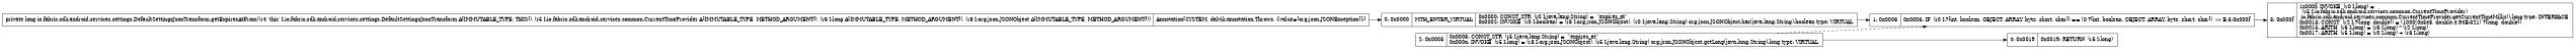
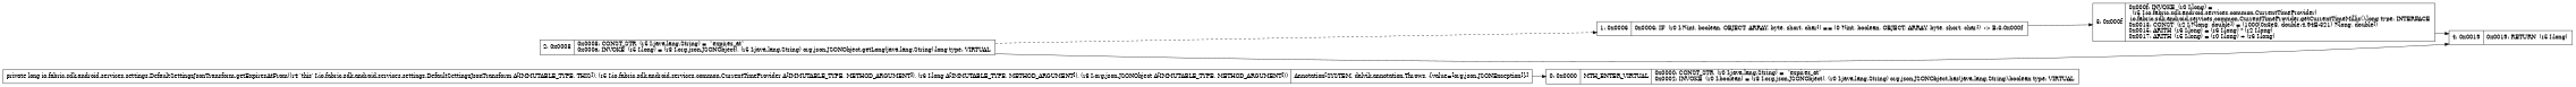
  digraph {
    rankdir=LR
    node [shape=record]
    n1 [label="{0\:\ 0x0000|MTH_ENTER_VIRTUAL\l|0x0000: CONST_STR  (r0 I:java.lang.String) =  \"expires_at\" \l0x0002: INVOKE  (r0 I:boolean) = (r8 I:org.json.JSONObject), (r0 I:java.lang.String) org.json.JSONObject.has(java.lang.String):boolean type: VIRTUAL \l}"]
    n2 [label="{1\:\ 0x0006|0x0006: IF  (r0 I:?[int, boolean, OBJECT, ARRAY, byte, short, char]) == (0 ?[int, boolean, OBJECT, ARRAY, byte, short, char])  \-\> B:3:0x000f \l}"]
-   n3 [label="{3\:\ 0x000f|1x000f: INVOKE  (r0 I:long) = \l  (r5 I:io.fabric.sdk.android.services.common.CurrentTimeProvider)\l io.fabric.sdk.android.services.common.CurrentTimeProvider.getCurrentTimeMillis():long type: INTERFACE \l0x0013: CONST  (r2 I:?[long, double]) = (1000(0x3e8, double:4.94E\-321) ?[long, double]) \l0x0015: ARITH  (r6 I:long) = (r6 I:long) * (r2 I:long) \l0x0017: ARITH  (r5 I:long) = (r0 I:long) + (r6 I:long) \l}"]
+   n3 [label="{3\:\ 0x000f|0x000f: INVOKE  (r0 I:long) = \l  (r5 I:io.fabric.sdk.android.services.common.CurrentTimeProvider)\l io.fabric.sdk.android.services.common.CurrentTimeProvider.getCurrentTimeMillis():long type: INTERFACE \l0x0013: CONST  (r2 I:?[long, double]) = (1000(0x3e8, double:4.94E\-321) ?[long, double]) \l0x0015: ARITH  (r6 I:long) = (r6 I:long) * (r2 I:long) \l0x0017: ARITH  (r5 I:long) = (r0 I:long) + (r6 I:long) \l}"]
    n4 [label="{2\:\ 0x0008|0x0008: CONST_STR  (r5 I:java.lang.String) =  \"expires_at\" \l0x000a: INVOKE  (r5 I:long) = (r8 I:org.json.JSONObject), (r5 I:java.lang.String) org.json.JSONObject.getLong(java.lang.String):long type: VIRTUAL \l}"]
    n5 [label="{4\:\ 0x0019|0x0019: RETURN  (r5 I:long) \l}"]
    n6 [label="{private long io.fabric.sdk.android.services.settings.DefaultSettingsJsonTransform.getExpiresAtFrom((r4 'this' I:io.fabric.sdk.android.services.settings.DefaultSettingsJsonTransform A[IMMUTABLE_TYPE, THIS]), (r5 I:io.fabric.sdk.android.services.common.CurrentTimeProvider A[IMMUTABLE_TYPE, METHOD_ARGUMENT]), (r6 I:long A[IMMUTABLE_TYPE, METHOD_ARGUMENT]), (r8 I:org.json.JSONObject A[IMMUTABLE_TYPE, METHOD_ARGUMENT]))  | Annotation[SYSTEM, dalvik.annotation.Throws, \{value=[org.json.JSONException]\}]\l}"]
-   n1 -> n2
    n2 -> n3
+   n3 -> n5
    n4 -> n2 [style=dashed]
    n4 -> n5
    n6 -> n1
  }
